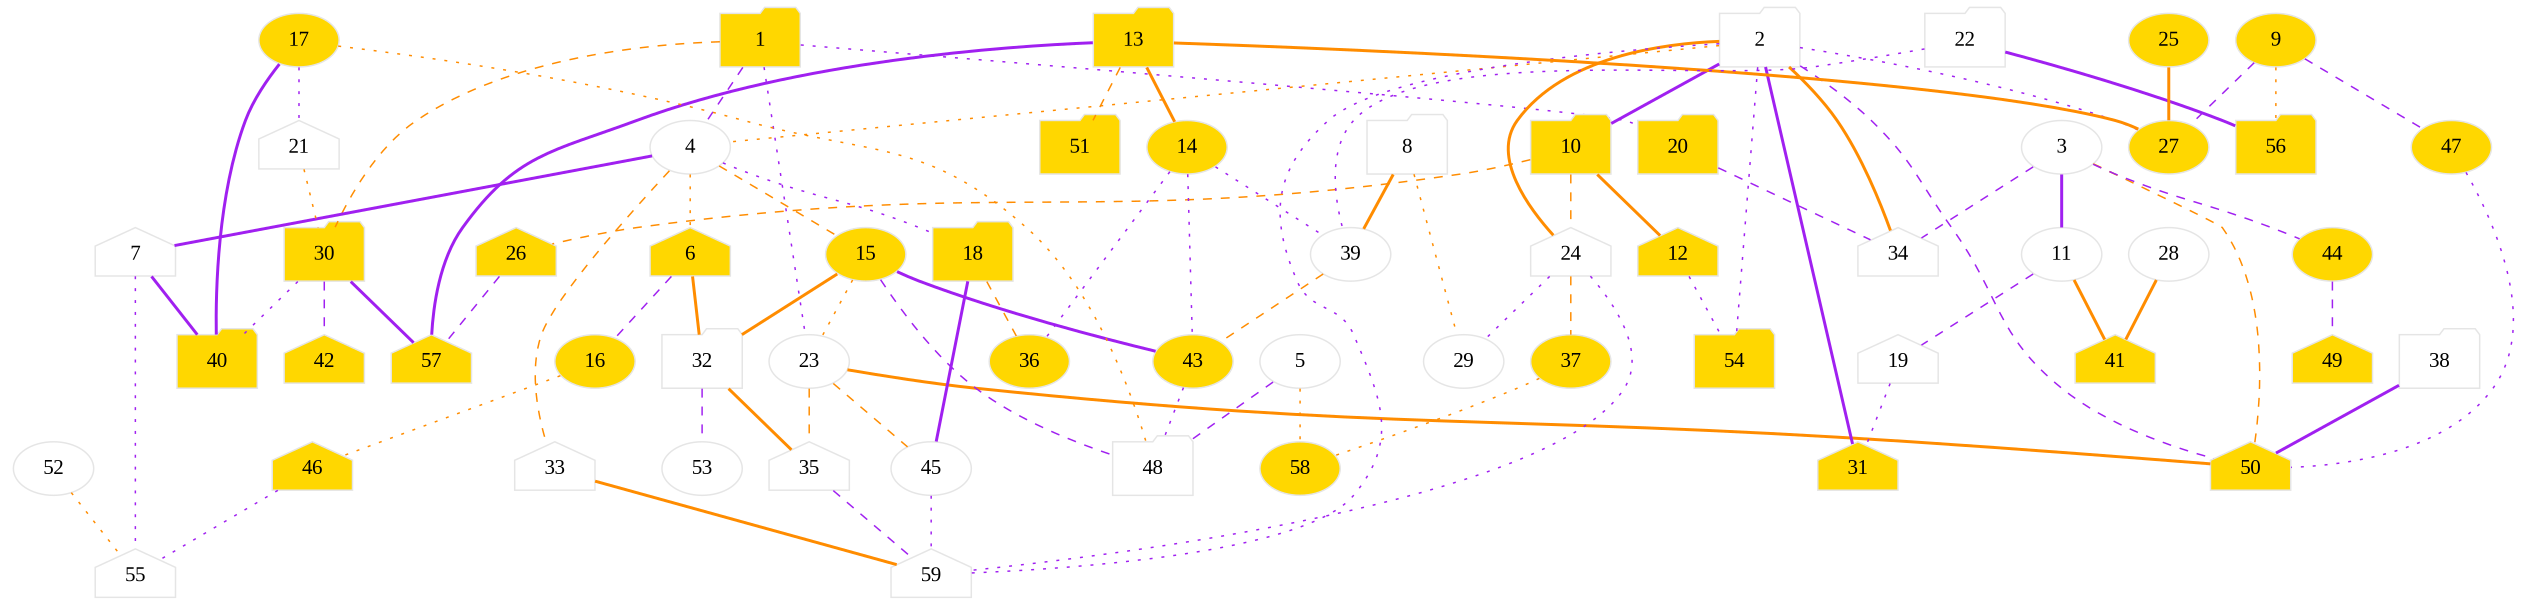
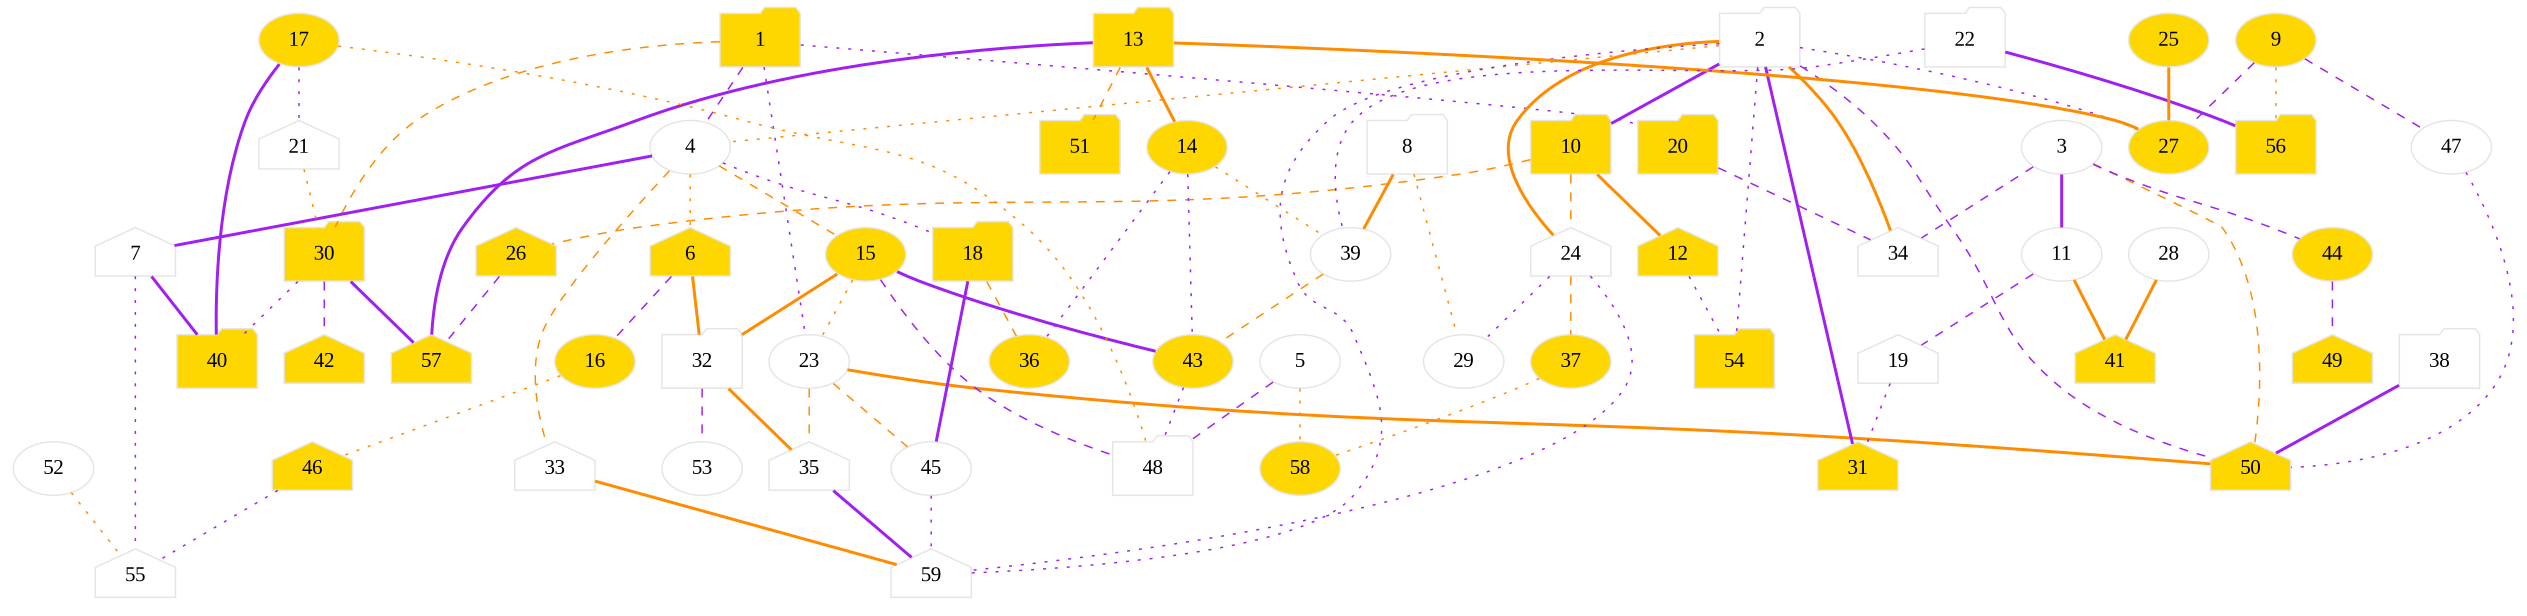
  graph {
    fontname="Liberation Serif"
    node [color=gray90 fillcolor=gold fontname="Liberation Serif" shape=ellipse style=filled]
    edge [color=purple fontname="Liberation Serif" style=dotted weight=1.0]
    1 [shape=folder]
    4 [fillcolor=white]
    20 [shape=folder]
    23 [fillcolor=white]
    30 [shape=folder]
    6 [shape=house]
    7 [fillcolor=white shape=house]
    15
    18 [shape=folder]
    33 [fillcolor=white shape=house]
    34 [fillcolor=white shape=house]
    50 [shape=house]
    45 [fillcolor=white]
    35 [fillcolor=white shape=house]
    40 [shape=folder]
    57 [shape=house]
    42 [shape=house]
    2 [fillcolor=white shape=folder]
    10 [shape=folder]
    24 [fillcolor=white shape=house]
    27
    31 [shape=house]
    54 [shape=folder]
    59 [fillcolor=white shape=house]
    12 [shape=house]
    26 [shape=house]
    29 [fillcolor=white]
    37
    3 [fillcolor=white]
    11 [fillcolor=white]
    44
    19 [fillcolor=white shape=house]
    41 [shape=house]
    49 [shape=house]
    16
    32 [fillcolor=white shape=folder]
    55 [fillcolor=white shape=house]
    48 [fillcolor=white shape=folder]
    43
    36
    5 [fillcolor=white]
    58
    46 [shape=house]
    53 [fillcolor=white]
    8 [fillcolor=white shape=folder]
    39 [fillcolor=white]
    9
-   47
+   47 [fillcolor=white]
    56 [shape=folder]
    13 [shape=folder]
    14
    51 [shape=folder]
    17
    21 [fillcolor=white shape=house]
    22 [fillcolor=white shape=folder]
    25
    28 [fillcolor=white]
    38 [fillcolor=white shape=folder]
    52 [fillcolor=white]
    1 -- 4 [style=dashed]
    1 -- 20
    1 -- 23
    1 -- 30 [color=darkorange style=dashed]
    4 -- 6 [color=darkorange]
    4 -- 7 [style=bold]
    4 -- 15 [color=darkorange style=dashed]
    4 -- 18
    4 -- 33 [color=darkorange style=dashed]
    20 -- 34 [style=dashed]
    23 -- 50 [color=darkorange style=bold]
    23 -- 45 [color=darkorange style=dashed]
    23 -- 35 [color=darkorange style=dashed]
    30 -- 40
    30 -- 57 [style=bold]
    30 -- 42 [style=dashed weight=2.0]
    6 -- 16 [style=dashed]
    6 -- 32 [color=darkorange style=bold]
    7 -- 40 [style=bold]
    7 -- 55
    15 -- 23 [color=darkorange]
    15 -- 32 [color=darkorange style=bold]
    15 -- 48 [style=dashed]
    15 -- 43 [style=bold]
    18 -- 45 [style=bold]
    18 -- 36 [color=darkorange style=dashed]
    33 -- 59 [color=darkorange style=bold]
    45 -- 59
-   35 -- 59 [style=dashed]
+   35 -- 59 [style=bold]
    2 -- 4 [color=darkorange]
    2 -- 34 [color=darkorange style=bold]
    2 -- 50 [style=dashed]
    2 -- 10 [style=bold]
    2 -- 24 [color=darkorange style=bold]
    2 -- 27
    2 -- 31 [style=bold]
    2 -- 54 [weight=2.0]
    2 -- 59
    10 -- 24 [color=darkorange style=dashed]
    10 -- 12 [color=darkorange style=bold]
    10 -- 26 [color=darkorange style=dashed]
    24 -- 59
    24 -- 29
    24 -- 37 [color=darkorange style=dashed]
    12 -- 54
    26 -- 57 [style=dashed]
    37 -- 58 [color=darkorange]
    3 -- 34 [style=dashed]
    3 -- 50 [color=darkorange style=dashed]
    3 -- 11 [style=bold]
    3 -- 44 [style=dashed]
    11 -- 19 [style=dashed]
    11 -- 41 [color=darkorange style=bold]
    44 -- 49 [style=dashed]
    19 -- 31
    16 -- 46 [color=darkorange]
    32 -- 35 [color=darkorange style=bold]
    32 -- 53 [style=dashed]
    43 -- 48
    5 -- 48 [style=dashed]
    5 -- 58 [color=darkorange]
    46 -- 55
    8 -- 29 [color=darkorange]
    8 -- 39 [color=darkorange style=bold]
    39 -- 43 [color=darkorange style=dashed]
    9 -- 27 [style=dashed]
    9 -- 47 [style=dashed]
    9 -- 56 [color=darkorange]
    47 -- 50
    13 -- 57 [style=bold]
    13 -- 27 [color=darkorange style=bold]
    13 -- 14 [color=darkorange style=bold]
    13 -- 51 [color=darkorange style=dashed]
    14 -- 43
    14 -- 36
-   14 -- 39
+   14 -- 39 [color=darkorange]
    17 -- 40 [style=bold]
    17 -- 48 [color=darkorange]
    17 -- 21
    21 -- 30 [color=darkorange]
    22 -- 39
    22 -- 56 [style=bold]
    25 -- 27 [color=darkorange style=bold]
    28 -- 41 [color=darkorange style=bold]
    38 -- 50 [style=bold]
    52 -- 55 [color=darkorange]
  }
